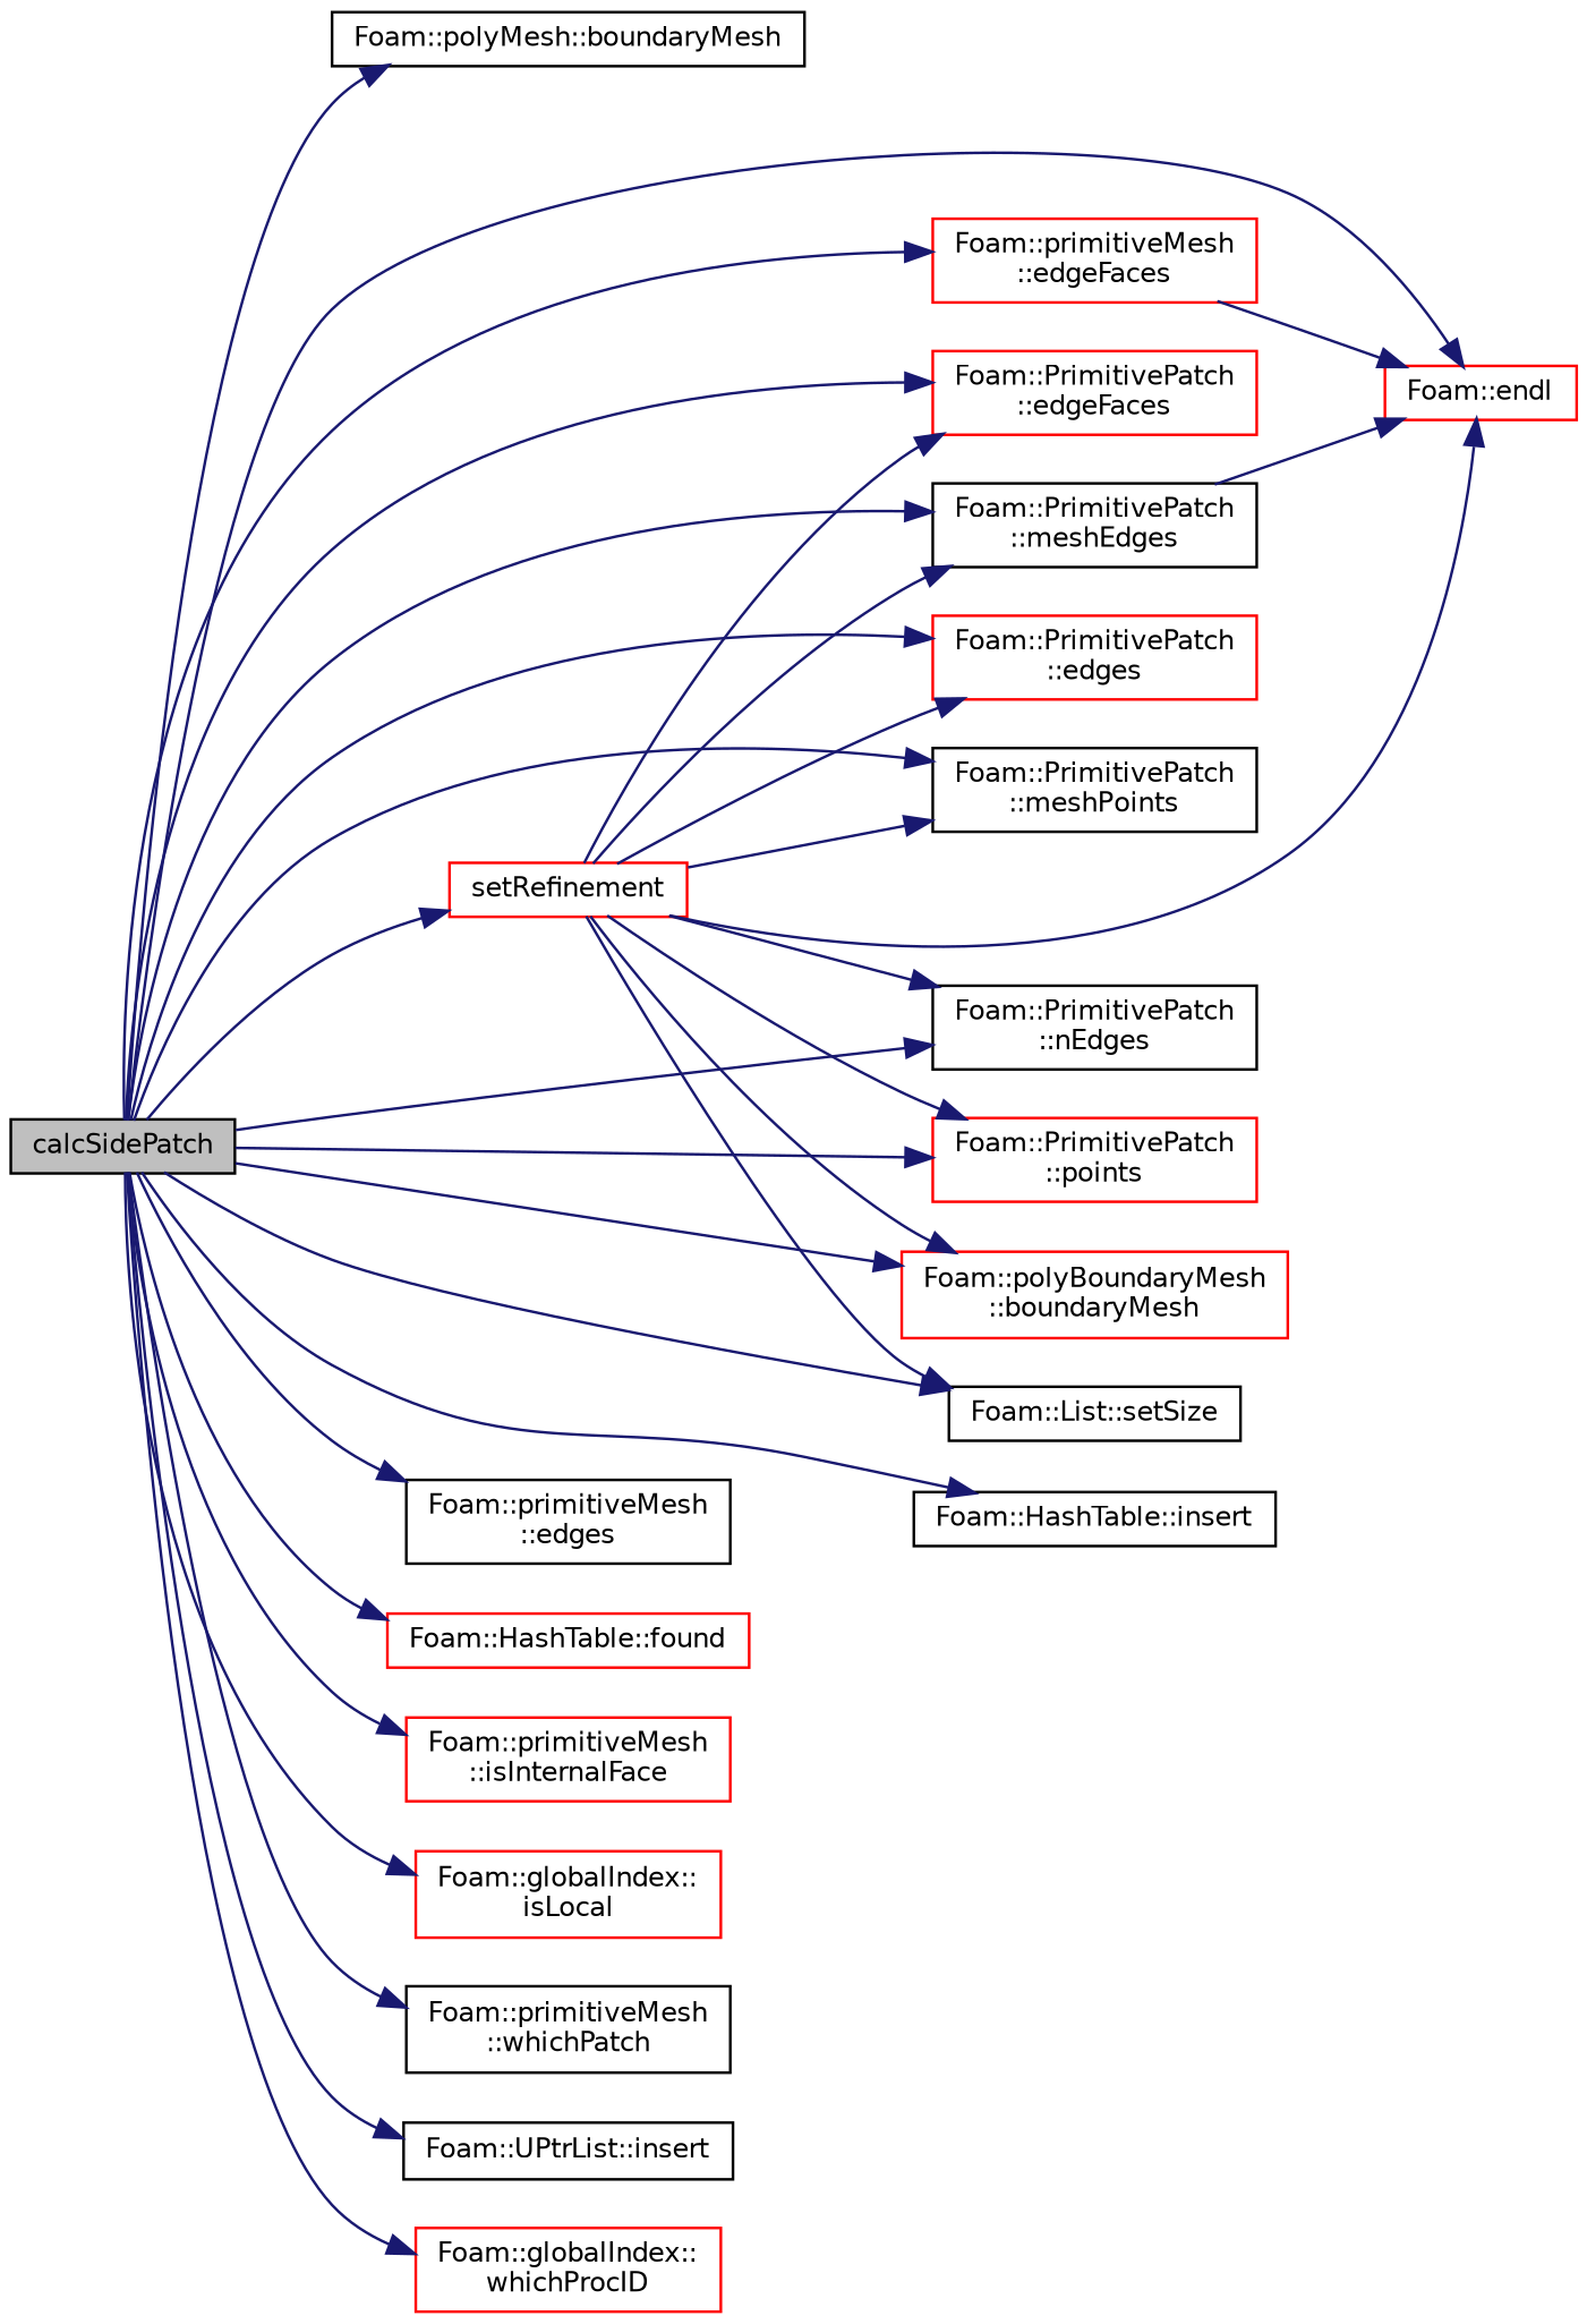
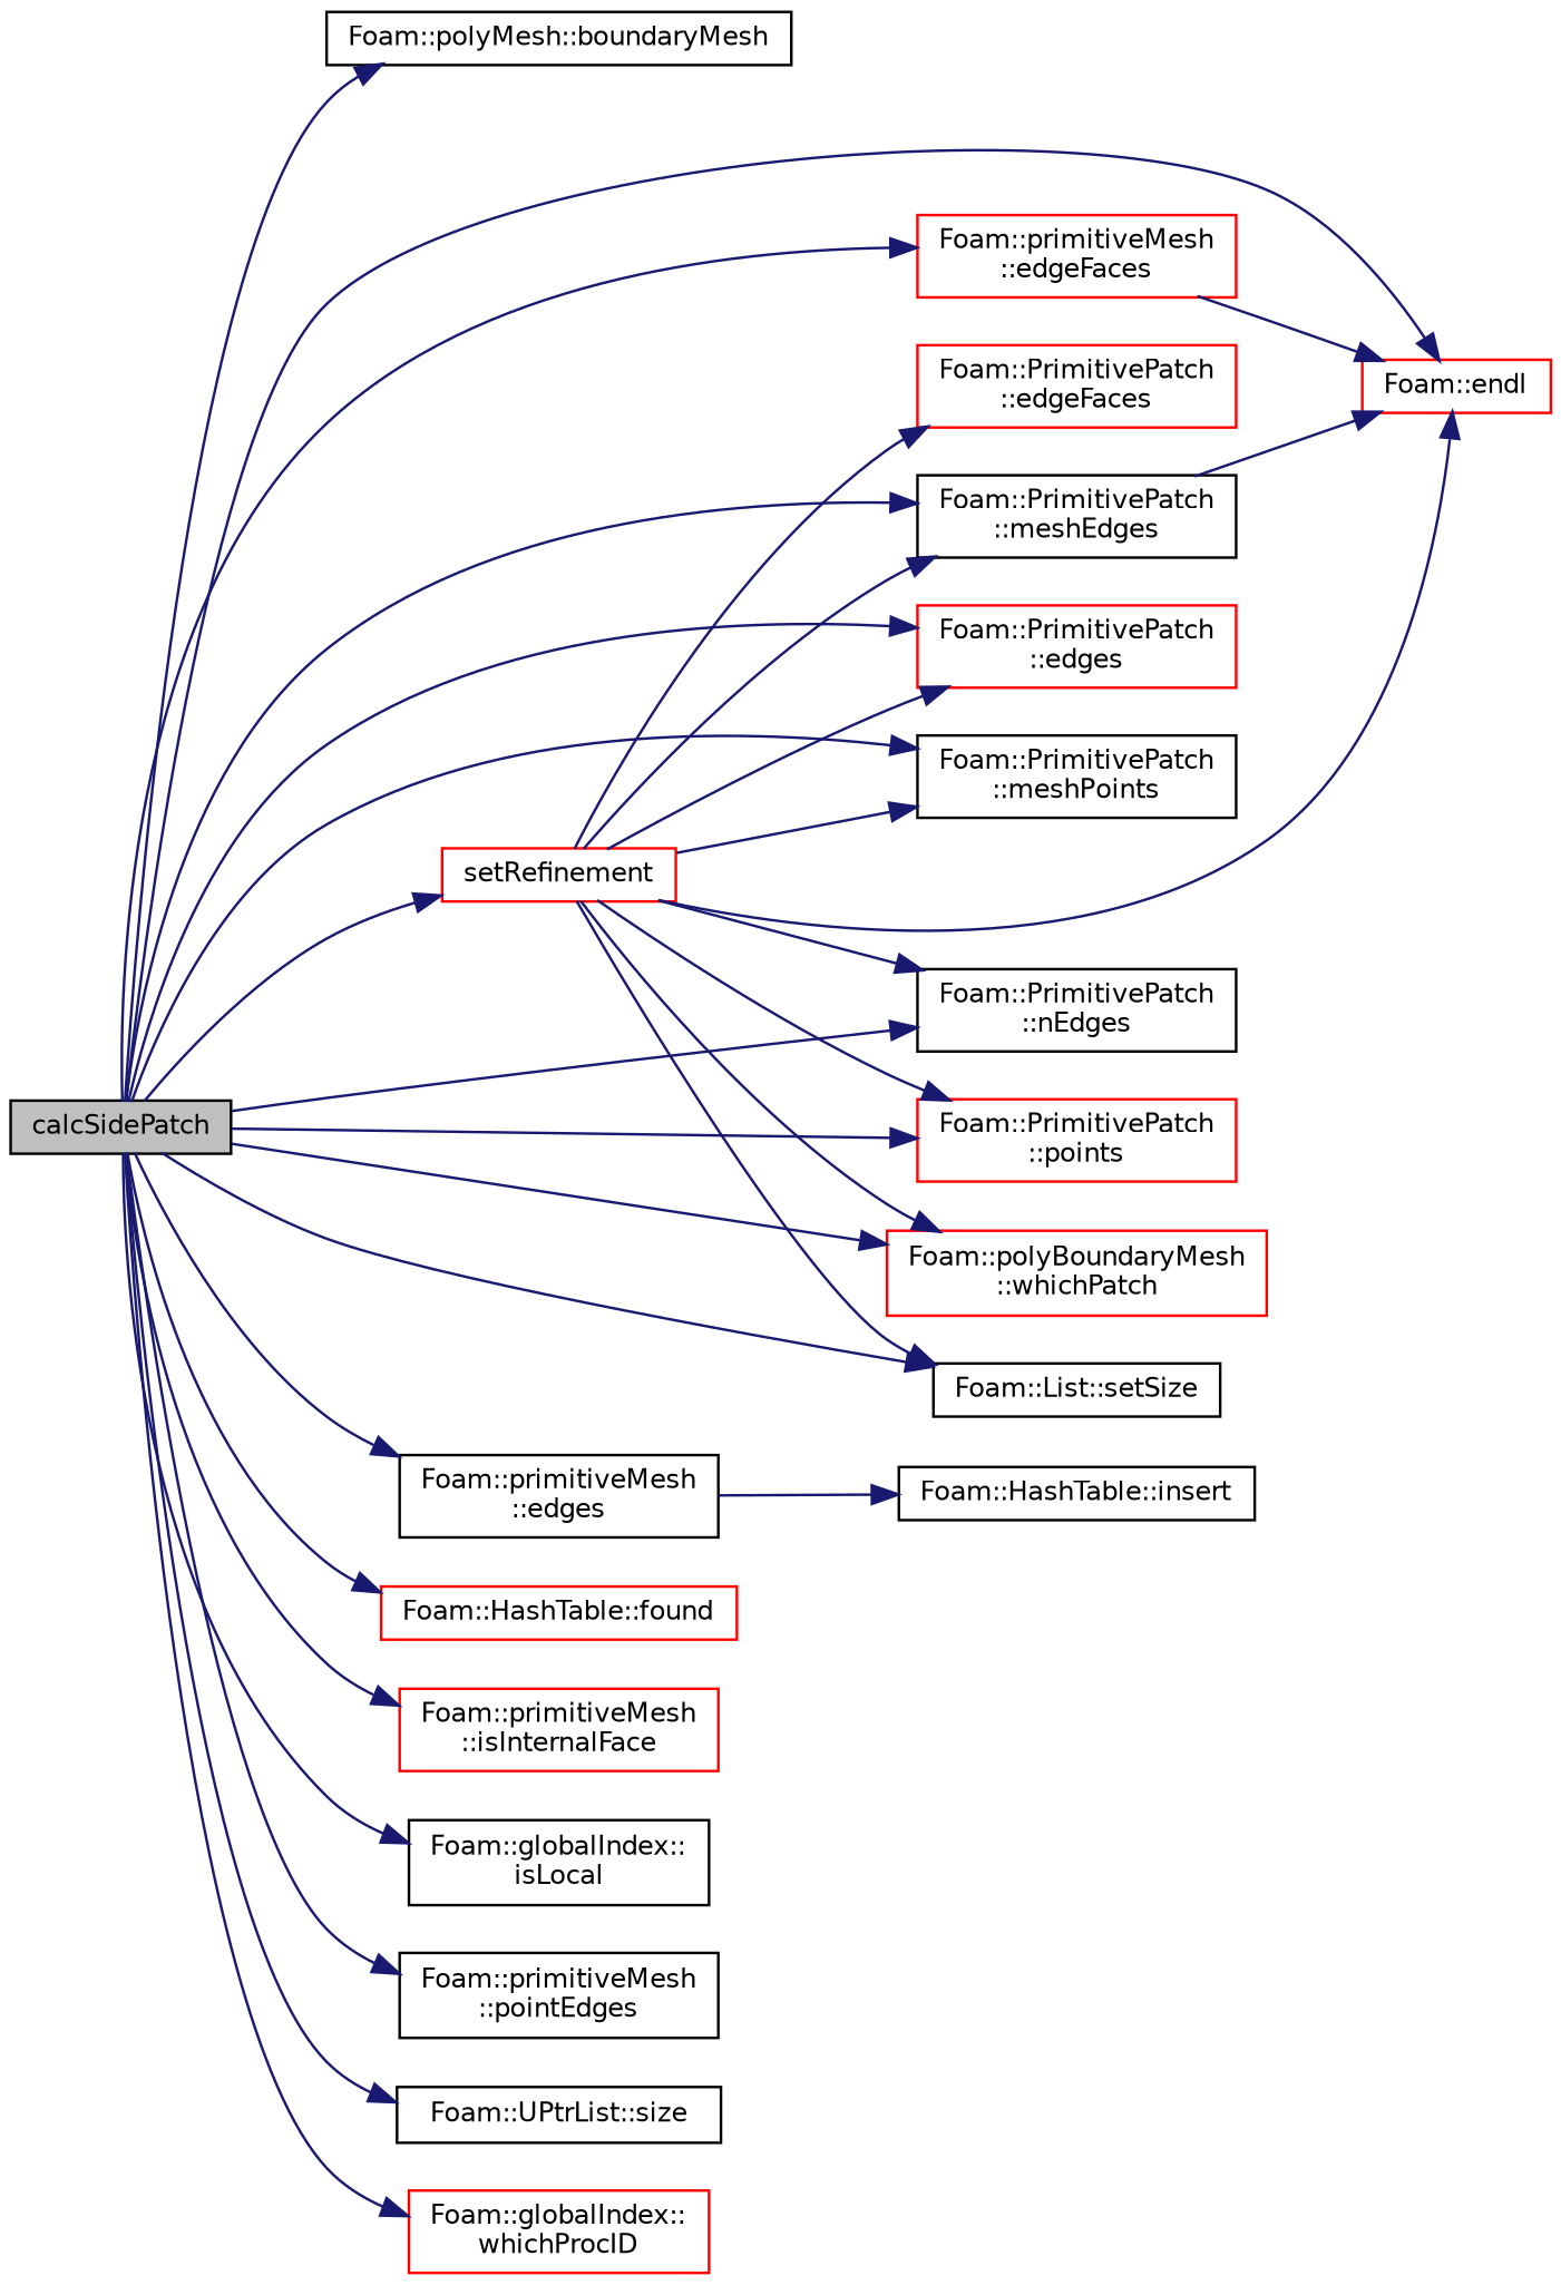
  digraph {
    rankdir=LR
    node [color=red fontname=Helvetica fontsize=10 shape=record]
    edge [color=midnightblue fontname=Helvetica fontsize=10 labelfontname=Helvetica labelfontsize=10 style=solid]
    n1 [color=black fillcolor=grey75 fontcolor=black height=0.2 label=calcSidePatch style=filled width=0.4]
    n2 [color=black height=0.2 label="Foam::polyMesh::boundaryMesh" width=0.4]
    n3 [height=0.2 label="Foam::PrimitivePatch\l::edgeFaces" width=0.4]
    n4 [height=0.2 label="Foam::primitiveMesh\l::edgeFaces" width=0.4]
    n5 [height=0.2 label="Foam::endl" width=0.4]
    n6 [height=0.2 label="Foam::PrimitivePatch\l::edges" width=0.4]
    n7 [color=black height=0.2 label="Foam::primitiveMesh\l::edges" width=0.4]
    n8 [height=0.2 label="Foam::HashTable::found" width=0.4]
    n9 [color=black height=0.2 label="Foam::HashTable::insert" width=0.4]
    n10 [height=0.2 label="Foam::primitiveMesh\l::isInternalFace" width=0.4]
-   n11 [height=0.2 label="Foam::globalIndex::\lisLocal" width=0.4]
+   n11 [color=black height=0.2 label="Foam::globalIndex::\lisLocal" width=0.4]
    n12 [color=black height=0.2 label="Foam::PrimitivePatch\l::meshEdges" width=0.4]
    n13 [color=black height=0.2 label="Foam::PrimitivePatch\l::meshPoints" width=0.4]
    n14 [color=black height=0.2 label="Foam::PrimitivePatch\l::nEdges" width=0.4]
-   n15 [color=black height=0.2 label="Foam::primitiveMesh\l::whichPatch" width=0.4]
+   n15 [color=black height=0.2 label="Foam::primitiveMesh\l::pointEdges" width=0.4]
    n16 [height=0.2 label="Foam::PrimitivePatch\l::points" width=0.4]
    n17 [height=0.2 label=setRefinement width=0.4]
-   n18 [height=0.2 label="Foam::polyBoundaryMesh\l::boundaryMesh" width=0.4]
+   n18 [height=0.2 label="Foam::polyBoundaryMesh\l::whichPatch" width=0.4]
    n19 [color=black height=0.2 label="Foam::List::setSize" width=0.4]
-   n20 [color=black height=0.2 label="Foam::UPtrList::insert" width=0.4]
+   n20 [color=black height=0.2 label="Foam::UPtrList::size" width=0.4]
    n21 [height=0.2 label="Foam::globalIndex::\lwhichProcID" width=0.4]
    n1 -> n2
-   n1 -> n3
    n1 -> n4
    n1 -> n5
    n1 -> n6
    n1 -> n7
    n1 -> n8
-   n1 -> n9
+   n7 -> n9
    n1 -> n10
    n1 -> n11
    n1 -> n12
    n1 -> n13
    n1 -> n14
    n1 -> n15
    n1 -> n16
    n1 -> n17
    n1 -> n18
    n1 -> n19
    n1 -> n20
    n1 -> n21
    n4 -> n5
    n12 -> n5
    n17 -> n3
    n17 -> n5
    n17 -> n6
    n17 -> n12
    n17 -> n13
    n17 -> n14
    n17 -> n16
    n17 -> n18
    n17 -> n19
  }
